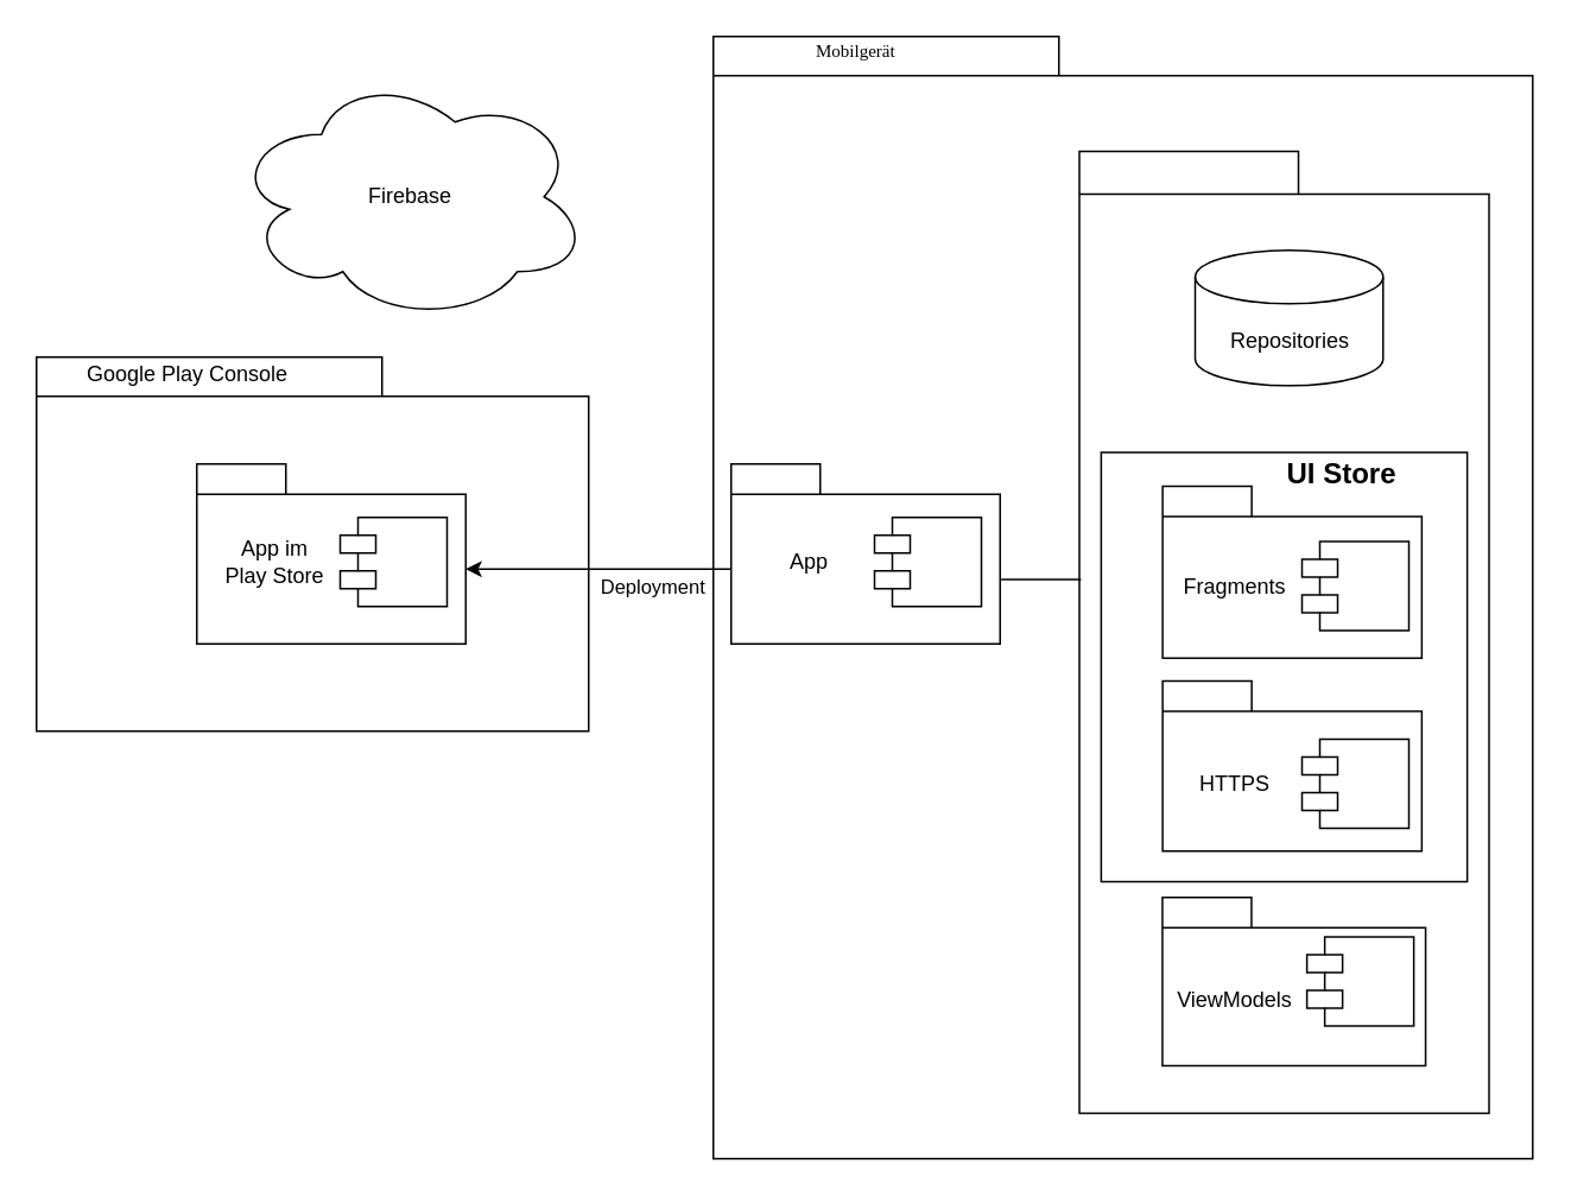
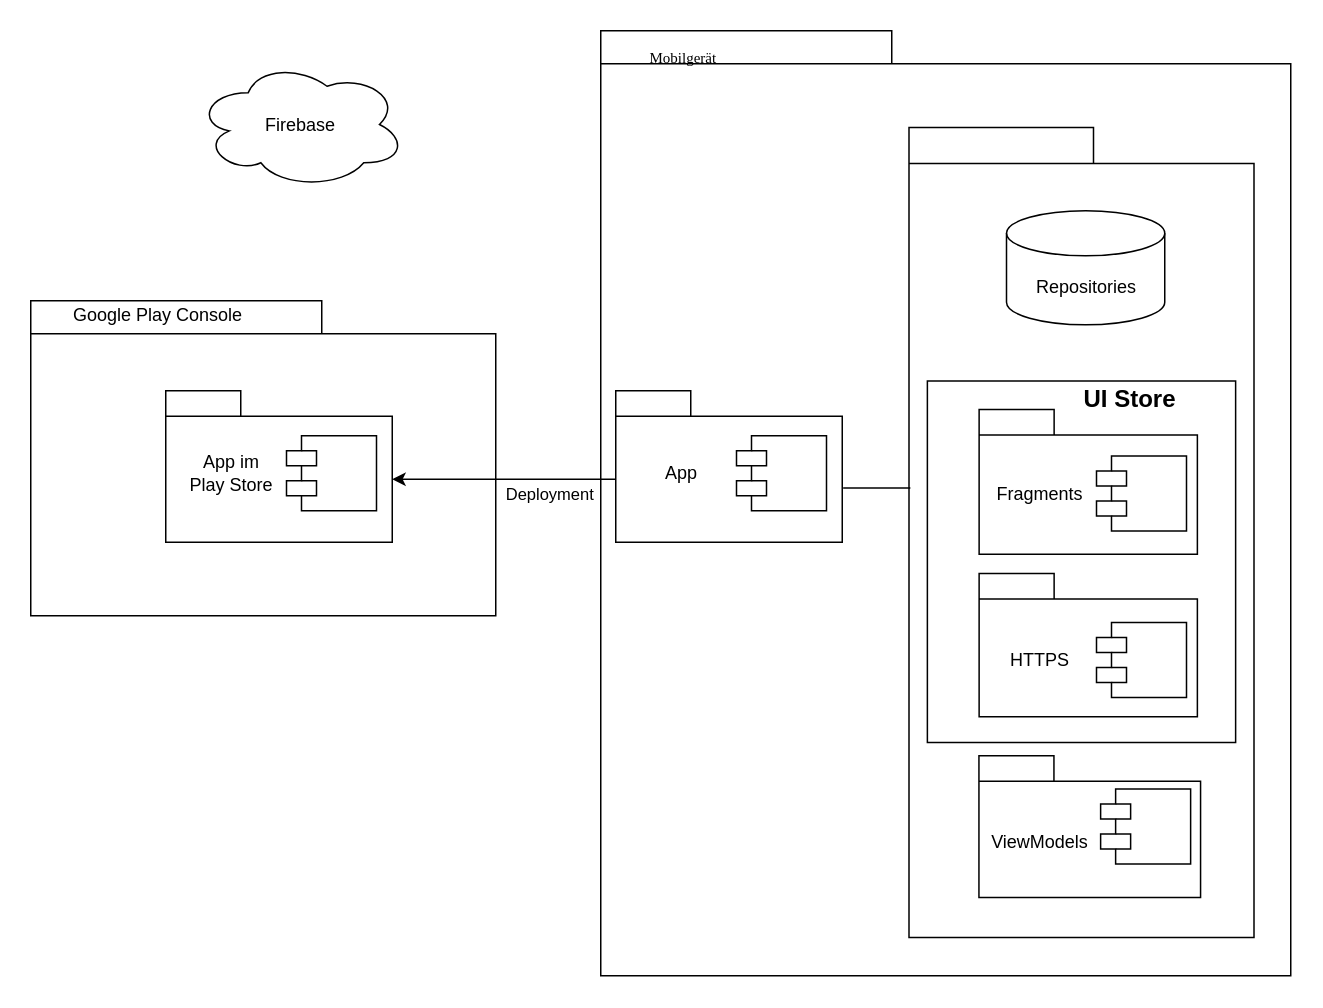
  <mxCell id="0" />
  <mxCell id="1" parent="0" />
  <mxCell id="2" value="" style="shape=folder;fontStyle=1;spacingTop=10;tabWidth=194;tabHeight=22;tabPosition=left;html=1;rounded=0;shadow=0;comic=0;labelBackgroundColor=none;strokeWidth=1;fillColor=none;fontFamily=Verdana;fontSize=10;align=center;" parent="1" vertex="1"><mxGeometry x="20" y="200" width="310" height="210" as="geometry" /></mxCell>
  <mxCell id="3" value="" style="group;fillColor=none;" parent="1" vertex="1" connectable="0"><mxGeometry x="605.5" y="84.5" width="230" height="540" as="geometry" /></mxCell>
  <mxCell id="4" value="" style="group" parent="3" vertex="1" connectable="0"><mxGeometry width="230" height="540" as="geometry" /></mxCell>
  <mxCell id="5" value="" style="shape=folder;fontStyle=1;spacingTop=10;tabWidth=123;tabHeight=24;tabPosition=left;html=1;rounded=0;shadow=0;comic=0;labelBackgroundColor=none;strokeWidth=1;fontFamily=Verdana;fontSize=10;align=center;" parent="4" vertex="1"><mxGeometry width="230" height="540" as="geometry" /></mxCell>
  <mxCell id="6" value="" style="rounded=0;whiteSpace=wrap;html=1;" vertex="1" parent="4"><mxGeometry x="12.25" y="169" width="205.5" height="241" as="geometry" /></mxCell>
  <mxCell id="7" value="" style="shape=folder;fontStyle=1;spacingTop=10;tabWidth=50;tabHeight=17;tabPosition=left;html=1;rounded=0;shadow=0;comic=0;labelBackgroundColor=none;strokeWidth=1;fontFamily=Verdana;fontSize=10;align=center;" parent="4" vertex="1"><mxGeometry x="46.75" y="188" width="145.5" height="96.5" as="geometry" /></mxCell>
  <mxCell id="8" value="" style="shape=module;align=left;spacingLeft=20;align=center;verticalAlign=top;whiteSpace=wrap;html=1;" vertex="1" parent="4"><mxGeometry x="125" y="219" width="60" height="50" as="geometry" /></mxCell>
  <mxCell id="9" value="Fragments" style="text;html=1;strokeColor=none;fillColor=none;align=center;verticalAlign=middle;whiteSpace=wrap;rounded=0;" vertex="1" parent="4"><mxGeometry x="57.75" y="229" width="60" height="30" as="geometry" /></mxCell>
  <mxCell id="10" value="" style="shape=folder;fontStyle=1;spacingTop=10;tabWidth=50;tabHeight=17;tabPosition=left;html=1;rounded=0;shadow=0;comic=0;labelBackgroundColor=none;strokeWidth=1;fontFamily=Verdana;fontSize=10;align=center;" vertex="1" parent="4"><mxGeometry x="46.63" y="418.75" width="147.75" height="94.5" as="geometry" /></mxCell>
  <mxCell id="11" value="" style="shape=module;align=left;spacingLeft=20;align=center;verticalAlign=top;whiteSpace=wrap;html=1;" vertex="1" parent="4"><mxGeometry x="127.75" y="441" width="60" height="50" as="geometry" /></mxCell>
  <mxCell id="12" value="ViewModels" style="text;html=1;strokeColor=none;fillColor=none;align=center;verticalAlign=middle;whiteSpace=wrap;rounded=0;" vertex="1" parent="4"><mxGeometry x="57.75" y="461" width="60" height="30" as="geometry" /></mxCell>
  <mxCell id="13" value="" style="shape=folder;fontStyle=1;spacingTop=10;tabWidth=50;tabHeight=17;tabPosition=left;html=1;rounded=0;shadow=0;comic=0;labelBackgroundColor=none;strokeWidth=1;fontFamily=Verdana;fontSize=10;align=center;" vertex="1" parent="4"><mxGeometry x="46.75" y="297.25" width="145.5" height="95.5" as="geometry" /></mxCell>
  <mxCell id="14" value="" style="shape=module;align=left;spacingLeft=20;align=center;verticalAlign=top;whiteSpace=wrap;html=1;" vertex="1" parent="4"><mxGeometry x="125" y="330" width="60" height="50" as="geometry" /></mxCell>
  <mxCell id="15" value="HTTPS" style="text;html=1;strokeColor=none;fillColor=none;align=center;verticalAlign=middle;whiteSpace=wrap;rounded=0;" vertex="1" parent="4"><mxGeometry x="57.75" y="340" width="60" height="30" as="geometry" /></mxCell>
  <mxCell id="16" value="&lt;b&gt;&lt;font style=&quot;font-size: 16px;&quot;&gt;UI Store&lt;/font&gt;&lt;/b&gt;" style="text;html=1;strokeColor=none;fillColor=none;align=center;verticalAlign=middle;whiteSpace=wrap;rounded=0;" vertex="1" parent="4"><mxGeometry x="82.25" y="165.5" width="130" height="30" as="geometry" /></mxCell>
  <mxCell id="17" value="Repositories" style="shape=cylinder3;whiteSpace=wrap;html=1;boundedLbl=1;backgroundOutline=1;size=15;" vertex="1" parent="4"><mxGeometry x="65" y="55.5" width="105.5" height="76" as="geometry" /></mxCell>
- <mxCell id="18" value="Mobilgerät" style="text;html=1;align=left;verticalAlign=top;spacingTop=-4;fontSize=10;fontFamily=Verdana" parent="1" vertex="1"><mxGeometry x="455.5" y="20" width="130" height="20" as="geometry" /></mxCell>
+ <mxCell id="18" value="Mobilgerät" style="text;html=1;align=left;verticalAlign=top;spacingTop=-4;fontSize=10;fontFamily=Verdana" parent="1" vertex="1"><mxGeometry x="430.5" y="30" width="130" height="20" as="geometry" /></mxCell>
  <mxCell id="19" value="" style="edgeStyle=orthogonalEdgeStyle;rounded=0;orthogonalLoop=1;jettySize=auto;html=1;endArrow=none;endFill=0;exitX=1.004;exitY=0.642;exitDx=0;exitDy=0;exitPerimeter=0;entryX=0.004;entryY=0.445;entryDx=0;entryDy=0;entryPerimeter=0;" edge="1" parent="1" source="20" target="5"><mxGeometry relative="1" as="geometry"><mxPoint x="600" y="325" as="targetPoint" /></mxGeometry></mxCell>
  <mxCell id="20" value="" style="shape=folder;fontStyle=1;spacingTop=10;tabWidth=50;tabHeight=17;tabPosition=left;html=1;rounded=0;shadow=0;comic=0;labelBackgroundColor=none;strokeWidth=1;fontFamily=Verdana;fontSize=10;align=center;" vertex="1" parent="1"><mxGeometry x="410" y="260" width="151" height="101" as="geometry" /></mxCell>
  <mxCell id="21" value="" style="shape=module;align=left;spacingLeft=20;align=center;verticalAlign=top;whiteSpace=wrap;html=1;" vertex="1" parent="1"><mxGeometry x="490.5" y="290" width="60" height="50" as="geometry" /></mxCell>
  <mxCell id="22" value="App" style="text;html=1;strokeColor=none;fillColor=none;align=center;verticalAlign=middle;whiteSpace=wrap;rounded=0;" vertex="1" parent="1"><mxGeometry x="424" y="300" width="60" height="30" as="geometry" /></mxCell>
- <mxCell id="23" value="Firebase" style="ellipse;shape=cloud;whiteSpace=wrap;html=1;" vertex="1" parent="1"><mxGeometry x="130" y="40" width="200" height="140" as="geometry" /></mxCell>
+ <mxCell id="23" value="Firebase" style="ellipse;shape=cloud;whiteSpace=wrap;html=1;" vertex="1" parent="1"><mxGeometry x="130" y="40" width="140" height="85" as="geometry" /></mxCell>
  <mxCell id="24" value="" style="endArrow=classic;html=1;rounded=0;exitX=0;exitY=0;exitDx=0;exitDy=59;exitPerimeter=0;entryX=0;entryY=0;entryDx=151;entryDy=59;entryPerimeter=0;" edge="1" parent="1" source="20" target="28"><mxGeometry width="50" height="50" relative="1" as="geometry"><mxPoint x="710" y="360" as="sourcePoint" /><mxPoint x="230" y="319" as="targetPoint" /></mxGeometry></mxCell>
  <mxCell id="25" value="Deployment" style="edgeLabel;html=1;align=center;verticalAlign=middle;resizable=0;points=[];" vertex="1" connectable="0" parent="24"><mxGeometry x="-0.213" y="-1" relative="1" as="geometry"><mxPoint x="14" y="10" as="offset" /></mxGeometry></mxCell>
  <mxCell id="26" value="" style="shape=folder;fontStyle=1;spacingTop=10;tabWidth=194;tabHeight=22;tabPosition=left;html=1;rounded=0;shadow=0;comic=0;labelBackgroundColor=none;strokeWidth=1;fillColor=none;fontFamily=Verdana;fontSize=10;align=center;" vertex="1" parent="1"><mxGeometry x="400" y="20" width="460" height="630" as="geometry" /></mxCell>
  <mxCell id="27" value="Google Play Console" style="text;html=1;strokeColor=none;fillColor=none;align=center;verticalAlign=middle;whiteSpace=wrap;rounded=0;" vertex="1" parent="1"><mxGeometry x="40" y="200" width="130" height="20" as="geometry" /></mxCell>
  <mxCell id="28" value="" style="shape=folder;fontStyle=1;spacingTop=10;tabWidth=50;tabHeight=17;tabPosition=left;html=1;rounded=0;shadow=0;comic=0;labelBackgroundColor=none;strokeWidth=1;fontFamily=Verdana;fontSize=10;align=center;" vertex="1" parent="1"><mxGeometry x="110" y="260" width="151" height="101" as="geometry" /></mxCell>
  <mxCell id="29" value="" style="shape=module;align=left;spacingLeft=20;align=center;verticalAlign=top;whiteSpace=wrap;html=1;" vertex="1" parent="1"><mxGeometry x="190.5" y="290" width="60" height="50" as="geometry" /></mxCell>
  <mxCell id="30" value="App im Play Store" style="text;html=1;strokeColor=none;fillColor=none;align=center;verticalAlign=middle;whiteSpace=wrap;rounded=0;" vertex="1" parent="1"><mxGeometry x="124" y="300" width="60" height="30" as="geometry" /></mxCell>
